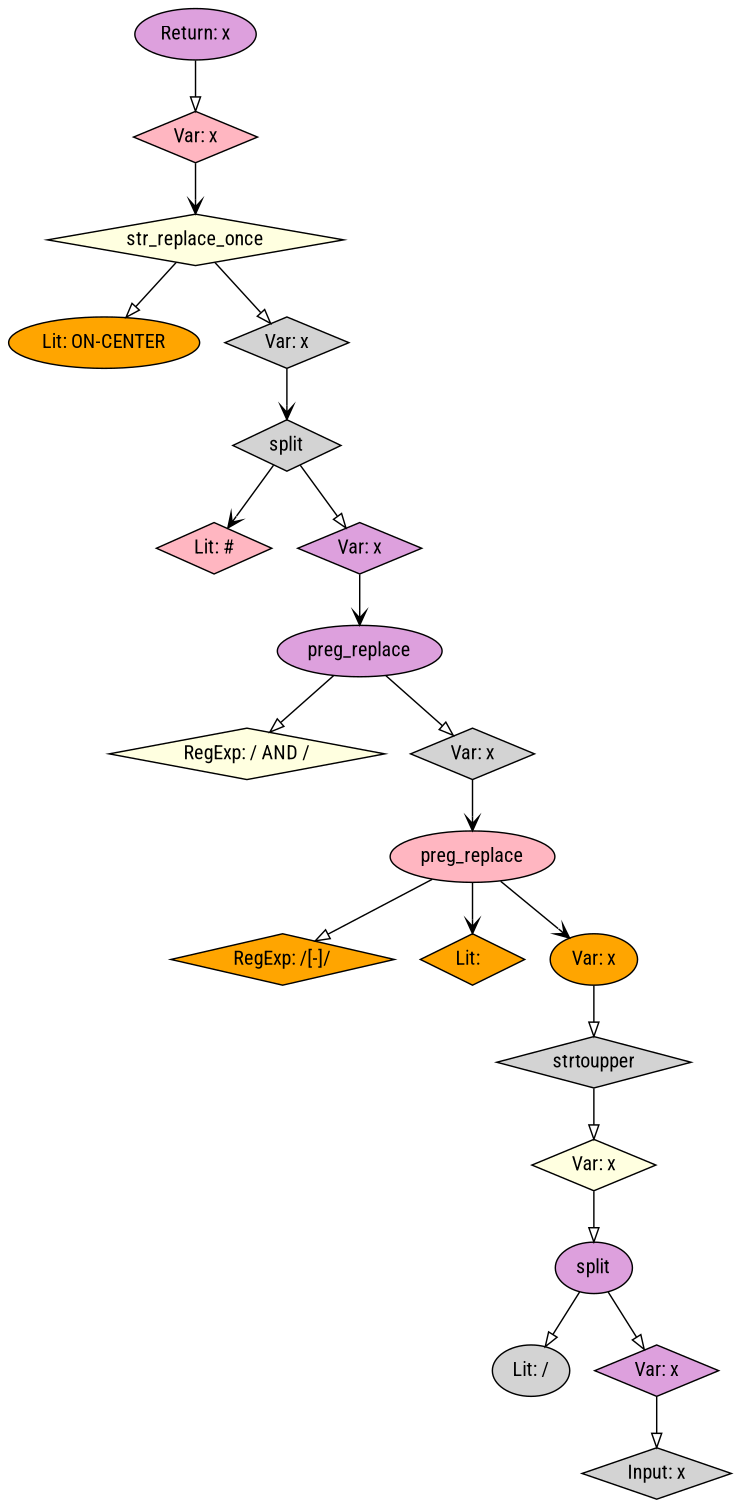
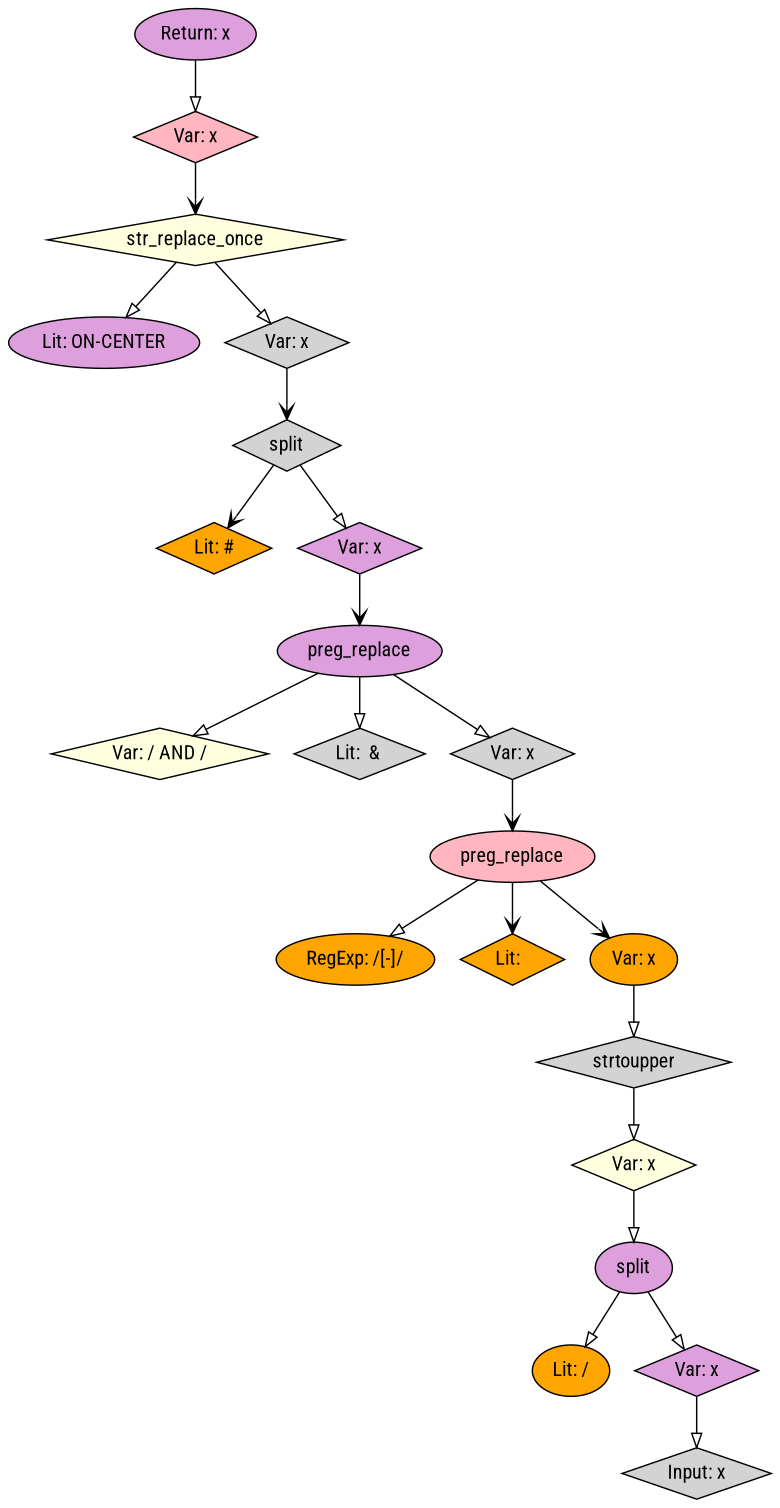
  digraph {
    fontname="Roboto Condensed"
    node [fillcolor=lightgrey fontname="Roboto Condensed" shape=diamond style=filled]
    edge [arrowhead=onormal fontname="Roboto Condensed"]
    n1 [label="Input: x"]
    n2 [fillcolor=plum label=split shape=ellipse]
-   n3 [label="Lit: /" shape=ellipse]
+   n3 [fillcolor=orange label="Lit: /" shape=ellipse]
    n4 [fillcolor=plum label="Var: x"]
    n5 [label=strtoupper]
    n6 [fillcolor=lightyellow label="Var: x"]
    n7 [fillcolor=lightpink label=preg_replace shape=ellipse]
-   n8 [fillcolor=orange label="RegExp: /[-]/"]
+   n8 [fillcolor=orange label="RegExp: /[-]/" shape=ellipse]
    n9 [fillcolor=orange label="Lit:  "]
    n10 [fillcolor=orange label="Var: x" shape=ellipse]
    n11 [fillcolor=plum label=preg_replace shape=ellipse]
-   n12 [fillcolor=lightyellow label="RegExp: / AND /"]
+   n12 [fillcolor=lightyellow label="Var: / AND /"]
+   n13 [label="Lit:  & "]
    n14 [label="Var: x"]
    n15 [label=split]
-   n16 [fillcolor=lightpink label="Lit: #"]
+   n16 [fillcolor=orange label="Lit: #"]
    n17 [fillcolor=plum label="Var: x"]
    n18 [fillcolor=lightyellow label=str_replace_once]
-   n19 [fillcolor=orange label="Lit: ON-CENTER" shape=ellipse]
+   n19 [fillcolor=plum label="Lit: ON-CENTER" shape=ellipse]
    n20 [label="Var: x"]
    n21 [fillcolor=lightpink label="Var: x"]
    n22 [fillcolor=plum label="Return: x" shape=ellipse]
    n2 -> n3
    n2 -> n4
    n4 -> n1
    n5 -> n6
    n6 -> n2
    n7 -> n8
    n7 -> n9 [arrowhead=vee]
    n7 -> n10 [arrowhead=vee]
    n10 -> n5
    n11 -> n12
+   n11 -> n13
    n11 -> n14
    n14 -> n7 [arrowhead=vee]
    n15 -> n16 [arrowhead=vee]
    n15 -> n17
    n17 -> n11 [arrowhead=vee]
    n18 -> n19
    n18 -> n20
    n20 -> n15 [arrowhead=vee]
    n21 -> n18 [arrowhead=vee]
    n22 -> n21
  }
